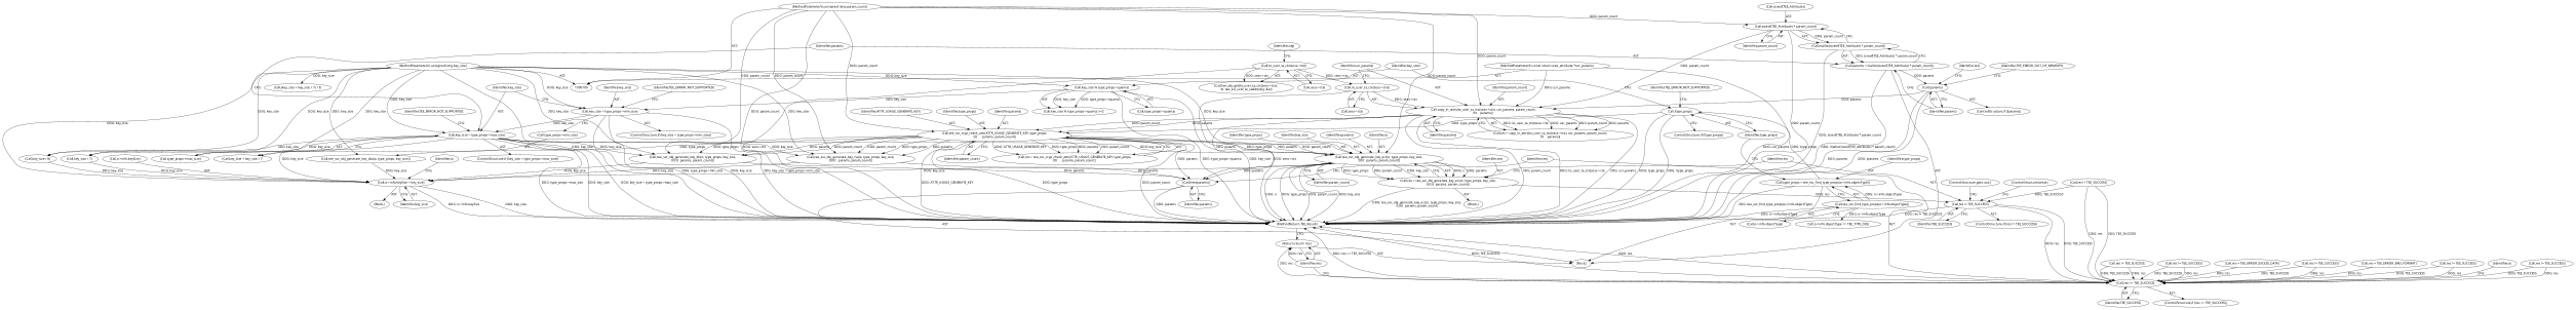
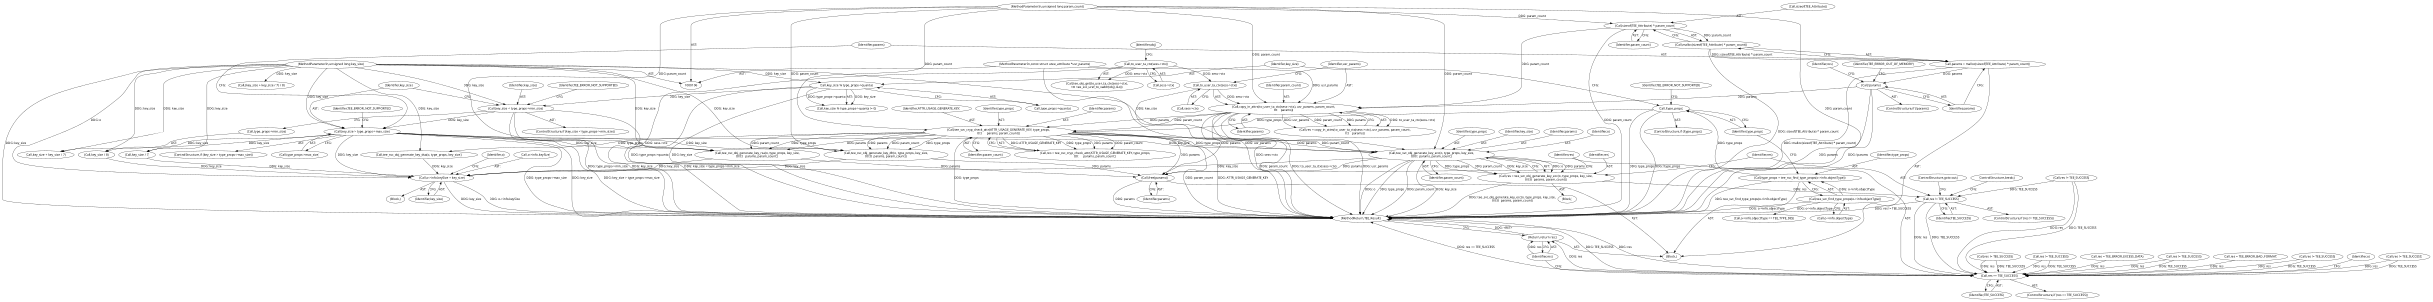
  digraph {
    fontname="Noto Sans"
    node [fontname="Noto Sans"]
    edge [fontname="Noto Sans"]
    n1 [label="(Call,tee_svc_obj_generate_key_ecc(o, type_props, key_size,\n\t\t\t\t\t\t  params, param_count))"]
    n2 [label="(Call,res = tee_svc_obj_generate_key_ecc(o, type_props, key_size,\n\t\t\t\t\t\t  params, param_count))"]
    n3 [label="(Call,free(params))"]
    n4 [label="(Call,o->info.keySize = key_size)"]
    n5 [label="(Identifier,param_count)"]
    n6 [label="(MethodReturn,TEE_Result)"]
    n7 [label="(Call,res != TEE_SUCCESS)"]
    n8 [label="(Block,)"]
    n9 [label="(Block,)"]
    n10 [label="(Identifier,params)"]
    n11 [label="(Block,)"]
    n12 [label="(Identifier,key_size)"]
    n13 [label="(Return,return res;)"]
    n14 [label="(Call,tee_svc_cryp_check_attr(ATTR_USAGE_GENERATE_KEY, type_props,\n\t\t\t\t      params, param_count))"]
    n15 [label="(Identifier,param_count)"]
    n16 [label="(Call,tee_svc_obj_generate_key_dh(o, type_props, key_size,\n\t\t\t\t\t\t  params, param_count))"]
    n17 [label="(Call,res = tee_svc_cryp_check_attr(ATTR_USAGE_GENERATE_KEY, type_props,\n\t\t\t\t      params, param_count))"]
    n18 [label="(Call,tee_svc_obj_generate_key_dsa(o, type_props, key_size))"]
    n19 [label="(Call,tee_svc_obj_generate_key_rsa(o, type_props, key_size,\n\t\t\t\t\t\t   params, param_count))"]
    n20 [label="(Call,!type_props)"]
    n21 [label="(Identifier,type_props)"]
    n22 [label="(ControlStructure,if (!type_props))"]
    n23 [label="(Call,type_props = tee_svc_find_type_props(o->info.objectType))"]
    n24 [label="(Call,tee_svc_find_type_props(o->info.objectType))"]
    n25 [label="(Call,o->info.objectType)"]
    n26 [label="(Call,o->info.objectType == TEE_TYPE_DES)"]
    n27 [label="(Call,copy_in_attrs(to_user_ta_ctx(sess->ctx), usr_params, param_count,\n\t\t\t    params))"]
    n28 [label="(Call,res = copy_in_attrs(to_user_ta_ctx(sess->ctx), usr_params, param_count,\n\t\t\t    params))"]
    n29 [label="(Identifier,params)"]
    n30 [label="(Call,to_user_ta_ctx(sess->ctx))"]
    n31 [label="(Call,sess->ctx)"]
    n32 [label="(Call,to_user_ta_ctx(sess->ctx))"]
    n33 [label="(Call,sess->ctx)"]
    n34 [label="(Call,tee_obj_get(to_user_ta_ctx(sess->ctx),\n\t\t\t  tee_svc_uref_to_vaddr(obj), &o))"]
    n35 [label="(MethodParameterIn,const struct utee_attribute *usr_params)"]
    1000106
    n37 [label="(Call,sizeof(TEE_Attribute) * param_count)"]
    n38 [label="(Call,malloc(sizeof(TEE_Attribute) * param_count))"]
    n39 [label="(Identifier,param_count)"]
    n40 [label="(Call,params = malloc(sizeof(TEE_Attribute) * param_count))"]
    n41 [label="(MethodParameterIn,unsigned long param_count)"]
    n42 [label="(Call,!params)"]
    n43 [label="(ControlStructure,if (!params))"]
    n44 [label="(Identifier,params)"]
    n45 [label="(Call,key_size > type_props->max_size)"]
    n46 [label="(ControlStructure,if (key_size > type_props->max_size))"]
    n47 [label="(Call,type_props->max_size)"]
    n48 [label="(Call,key_size / 8)"]
    n49 [label="(Call,key_size / 7)"]
    n50 [label="(Call,key_size < type_props->min_size)"]
    n51 [label="(Call,type_props->min_size)"]
    n52 [label="(ControlStructure,if (key_size < type_props->min_size))"]
    n53 [label="(Call,key_size + key_size / 7)"]
    n54 [label="(Call,key_size % type_props->quanta)"]
    n55 [label="(Call,key_size % type_props->quanta != 0)"]
    n56 [label="(Call,type_props->quanta)"]
    n57 [label="(MethodParameterIn,unsigned long key_size)"]
    n58 [label="(Call,(key_size + key_size / 7) / 8)"]
    n59 [label="(Call,res == TEE_SUCCESS)"]
    n60 [label="(Identifier,TEE_SUCCESS)"]
    n61 [label="(ControlStructure,if (res != TEE_SUCCESS))"]
    n62 [label="(Identifier,TEE_SUCCESS)"]
    n63 [label="(ControlStructure,if (res == TEE_SUCCESS))"]
    n64 [label="(Identifier,res)"]
    n65 [label="(Identifier,res)"]
    n66 [label="(Call,res != TEE_SUCCESS)"]
    n67 [label="(Identifier,type_props)"]
    n68 [label="(Identifier,o)"]
    n69 [label="(Identifier,params)"]
    n70 [label="(Identifier,type_props)"]
    n71 [label="(Call,o->info.keySize)"]
    n72 [label="(Identifier,key_size)"]
    n73 [label="(ControlStructure,goto out;)"]
    n74 [label="(Identifier,params)"]
    n75 [label="(Identifier,res)"]
    n76 [label="(Identifier,key_size)"]
    n77 [label="(Identifier,TEE_ERROR_NOT_SUPPORTED)"]
    n78 [label="(Call,res != TEE_SUCCESS)"]
    n79 [label="(Call,sizeof(TEE_Attribute))"]
    n80 [label="(Call,res = TEE_ERROR_EXCESS_DATA)"]
    n81 [label="(Identifier,res)"]
    n82 [label="(Identifier,obj)"]
    n83 [label="(Identifier,params)"]
    n84 [label="(Identifier,o)"]
    n85 [label="(Call,res != TEE_SUCCESS)"]
    n86 [label="(Identifier,key_size)"]
    n87 [label="(Call,res != TEE_SUCCESS)"]
    n88 [label="(Identifier,res)"]
    n89 [label="(Identifier,type_props)"]
    n90 [label="(Identifier,usr_params)"]
    n91 [label="(Call,res = TEE_ERROR_BAD_FORMAT)"]
    n92 [label="(Identifier,TEE_ERROR_OUT_OF_MEMORY)"]
    n93 [label="(Call,res != TEE_SUCCESS)"]
    n94 [label="(Identifier,TEE_ERROR_NOT_SUPPORTED)"]
    n95 [label="(Identifier,key_size)"]
    n96 [label="(Identifier,param_count)"]
    n97 [label="(Identifier,o)"]
    n98 [label="(Identifier,TEE_ERROR_NOT_SUPPORTED)"]
    n99 [label="(Call,res != TEE_SUCCESS)"]
    n100 [label="(Identifier,ATTR_USAGE_GENERATE_KEY)"]
    n101 [label="(ControlStructure,break;)"]
    n1 -> n2 [label="AST: "]
    n1 -> n2 [label="DDG: o"]
    n1 -> n2 [label="DDG: params"]
    n1 -> n2 [label="DDG: type_props"]
    n1 -> n2 [label="DDG: param_count"]
    n1 -> n2 [label="DDG: key_size"]
    n1 -> n3 [label="DDG: params"]
    n1 -> n4 [label="DDG: key_size"]
    n1 -> n5 [label="CFG: "]
    n1 -> n6 [label="DDG: o"]
    n1 -> n6 [label="DDG: type_props"]
    n1 -> n6 [label="DDG: param_count"]
    n1 -> n6 [label="DDG: key_size"]
    n2 -> n1 [label="CFG: "]
    n2 -> n6 [label="DDG: tee_svc_obj_generate_key_ecc(o, type_props, key_size,\n\t\t\t\t\t\t  params, param_count)"]
    n2 -> n7 [label="DDG: res"]
    n2 -> n8 [label="AST: "]
    n3 -> n6 [label="DDG: params"]
    n3 -> n9 [label="AST: "]
    n3 -> n10 [label="CFG: "]
    n4 -> n6 [label="DDG: key_size"]
    n4 -> n6 [label="DDG: o->info.keySize"]
    n4 -> n11 [label="AST: "]
    n4 -> n12 [label="CFG: "]
    n5 -> n1 [label="AST: "]
    n6 -> n13 [label="CFG: "]
    n7 -> n6 [label="DDG: res != TEE_SUCCESS"]
    n7 -> n59 [label="DDG: res"]
    n7 -> n59 [label="DDG: TEE_SUCCESS"]
    n7 -> n60 [label="CFG: "]
    n7 -> n61 [label="AST: "]
    n10 -> n3 [label="AST: "]
    n12 -> n4 [label="AST: "]
+   n13 -> n6 [label="DDG: <RET>"]
    n13 -> n9 [label="AST: "]
    n13 -> n64 [label="CFG: "]
    n14 -> n1 [label="DDG: type_props"]
    n14 -> n1 [label="DDG: params"]
    n14 -> n1 [label="DDG: param_count"]
    n14 -> n3 [label="DDG: params"]
    n14 -> n6 [label="DDG: type_props"]
    n14 -> n6 [label="DDG: param_count"]
    n14 -> n6 [label="DDG: ATTR_USAGE_GENERATE_KEY"]
    n14 -> n15 [label="CFG: "]
    n14 -> n16 [label="DDG: type_props"]
    n14 -> n16 [label="DDG: params"]
    n14 -> n16 [label="DDG: param_count"]
    n14 -> n17 [label="AST: "]
    n14 -> n17 [label="DDG: ATTR_USAGE_GENERATE_KEY"]
    n14 -> n17 [label="DDG: type_props"]
    n14 -> n17 [label="DDG: params"]
    n14 -> n17 [label="DDG: param_count"]
    n14 -> n18 [label="DDG: type_props"]
    n14 -> n19 [label="DDG: type_props"]
    n14 -> n19 [label="DDG: params"]
    n14 -> n19 [label="DDG: param_count"]
    n15 -> n14 [label="AST: "]
    n16 -> n3 [label="DDG: params"]
    n16 -> n4 [label="DDG: key_size"]
    n17 -> n14 [label="CFG: "]
    n18 -> n4 [label="DDG: key_size"]
    n19 -> n3 [label="DDG: params"]
    n19 -> n4 [label="DDG: key_size"]
    n20 -> n6 [label="DDG: type_props"]
    n20 -> n6 [label="DDG: !type_props"]
    n20 -> n14 [label="DDG: type_props"]
    n20 -> n21 [label="CFG: "]
-   n20 -> n22 [label="CFG: "]
+   n20 -> n22 [label="AST: "]
    n21 -> n20 [label="AST: "]
    n21 -> n23 [label="CFG: "]
    n23 -> n6 [label="DDG: tee_svc_find_type_props(o->info.objectType)"]
    n23 -> n9 [label="AST: "]
    n23 -> n20 [label="DDG: type_props"]
    n23 -> n24 [label="CFG: "]
    n24 -> n6 [label="DDG: o->info.objectType"]
    n24 -> n23 [label="AST: "]
    n24 -> n23 [label="DDG: o->info.objectType"]
    n24 -> n25 [label="CFG: "]
    n24 -> n26 [label="DDG: o->info.objectType"]
    n25 -> n24 [label="AST: "]
    n27 -> n3 [label="DDG: params"]
    n27 -> n6 [label="DDG: param_count"]
    n27 -> n6 [label="DDG: to_user_ta_ctx(sess->ctx)"]
    n27 -> n6 [label="DDG: usr_params"]
    n27 -> n14 [label="DDG: params"]
    n27 -> n14 [label="DDG: param_count"]
    n27 -> n28 [label="AST: "]
    n27 -> n28 [label="DDG: to_user_ta_ctx(sess->ctx)"]
    n27 -> n28 [label="DDG: usr_params"]
    n27 -> n28 [label="DDG: param_count"]
    n27 -> n28 [label="DDG: params"]
    n27 -> n29 [label="CFG: "]
    n28 -> n27 [label="CFG: "]
    n29 -> n27 [label="AST: "]
    n30 -> n6 [label="DDG: sess->ctx"]
    n30 -> n27 [label="AST: "]
    n30 -> n27 [label="DDG: sess->ctx"]
    n30 -> n31 [label="CFG: "]
    n31 -> n30 [label="AST: "]
    n32 -> n6 [label="DDG: sess->ctx"]
    n32 -> n30 [label="DDG: sess->ctx"]
    n32 -> n33 [label="CFG: "]
    n32 -> n34 [label="AST: "]
    n32 -> n34 [label="DDG: sess->ctx"]
    n33 -> n32 [label="AST: "]
    n35 -> n6 [label="DDG: usr_params"]
    n35 -> n27 [label="DDG: usr_params"]
    n35 -> 1000106 [label="AST: "]
    n37 -> n6 [label="DDG: param_count"]
    n37 -> n27 [label="DDG: param_count"]
    n37 -> n38 [label="AST: "]
    n37 -> n38 [label="DDG: param_count"]
    n37 -> n39 [label="CFG: "]
    n38 -> n6 [label="DDG: sizeof(TEE_Attribute) * param_count"]
    n38 -> n37 [label="CFG: "]
    n38 -> n40 [label="AST: "]
    n38 -> n40 [label="DDG: sizeof(TEE_Attribute) * param_count"]
    n39 -> n37 [label="AST: "]
    n40 -> n6 [label="DDG: malloc(sizeof(TEE_Attribute) * param_count)"]
    n40 -> n9 [label="AST: "]
    n40 -> n38 [label="CFG: "]
    n40 -> n42 [label="DDG: params"]
    n41 -> n1 [label="DDG: param_count"]
    n41 -> n6 [label="DDG: param_count"]
    n41 -> n14 [label="DDG: param_count"]
    n41 -> n16 [label="DDG: param_count"]
    n41 -> n19 [label="DDG: param_count"]
    n41 -> n27 [label="DDG: param_count"]
    n41 -> 1000106 [label="AST: "]
    n41 -> n37 [label="DDG: param_count"]
    n42 -> n6 [label="DDG: !params"]
    n42 -> n6 [label="DDG: params"]
    n42 -> n27 [label="DDG: params"]
    n42 -> n43 [label="AST: "]
    n42 -> n44 [label="CFG: "]
    n44 -> n40 [label="CFG: "]
    n44 -> n42 [label="AST: "]
    n45 -> n1 [label="DDG: key_size"]
    n45 -> n4 [label="DDG: key_size"]
    n45 -> n6 [label="DDG: key_size > type_props->max_size"]
    n45 -> n6 [label="DDG: type_props->max_size"]
    n45 -> n6 [label="DDG: key_size"]
    n45 -> n16 [label="DDG: key_size"]
    n45 -> n19 [label="DDG: key_size"]
    n45 -> n46 [label="AST: "]
    n45 -> n47 [label="CFG: "]
    n45 -> n48 [label="DDG: key_size"]
    n45 -> n49 [label="DDG: key_size"]
    n47 -> n45 [label="AST: "]
    n48 -> n4 [label="DDG: key_size"]
    n49 -> n4 [label="DDG: key_size"]
    n50 -> n6 [label="DDG: type_props->min_size"]
    n50 -> n6 [label="DDG: key_size"]
    n50 -> n6 [label="DDG: key_size < type_props->min_size"]
    n50 -> n45 [label="DDG: key_size"]
    n50 -> n51 [label="CFG: "]
    n50 -> n52 [label="AST: "]
    n51 -> n53 [label="AST: "]
    n54 -> n6 [label="DDG: key_size"]
    n54 -> n6 [label="DDG: type_props->quanta"]
    n54 -> n50 [label="DDG: key_size"]
    n54 -> n55 [label="AST: "]
    n54 -> n55 [label="DDG: key_size"]
    n54 -> n55 [label="DDG: type_props->quanta"]
    n54 -> n56 [label="CFG: "]
    n56 -> n54 [label="AST: "]
    n57 -> n1 [label="DDG: key_size"]
-   n57 -> n4 [label="DDG: key_size"]
+   n57 -> n4 [label="DDG: o"]
    n57 -> n6 [label="DDG: key_size"]
    n57 -> n16 [label="DDG: key_size"]
    n57 -> n18 [label="DDG: key_size"]
    n57 -> n19 [label="DDG: key_size"]
    n57 -> 1000106 [label="AST: "]
    n57 -> n45 [label="DDG: key_size"]
    n57 -> n48 [label="DDG: key_size"]
    n57 -> n49 [label="DDG: key_size"]
    n57 -> n50 [label="DDG: key_size"]
    n57 -> n53 [label="DDG: key_size"]
    n57 -> n54 [label="DDG: key_size"]
    n57 -> n58 [label="DDG: key_size"]
    n59 -> n6 [label="DDG: res == TEE_SUCCESS"]
    n59 -> n6 [label="DDG: TEE_SUCCESS"]
    n59 -> n6 [label="DDG: res"]
    n59 -> n13 [label="DDG: res"]
    n59 -> n62 [label="CFG: "]
    n59 -> n63 [label="AST: "]
    n60 -> n7 [label="AST: "]
    n62 -> n59 [label="AST: "]
    n64 -> n13 [label="AST: "]
    n64 -> n13 [label="DDG: res"]
    n64 -> n59 [label="CFG: "]
    n65 -> n2 [label="AST: "]
    n66 -> n59 [label="DDG: res"]
    n66 -> n59 [label="DDG: TEE_SUCCESS"]
    n67 -> n14 [label="AST: "]
    n68 -> n4 [label="CFG: "]
    n69 -> n1 [label="AST: "]
    n70 -> n23 [label="AST: "]
    n71 -> n4 [label="AST: "]
    n72 -> n50 [label="AST: "]
    n73 -> n7 [label="CFG: "]
    n74 -> n40 [label="AST: "]
    n74 -> n45 [label="CFG: "]
    n75 -> n2 [label="CFG: "]
    n75 -> n7 [label="AST: "]
    n76 -> n20 [label="CFG: "]
    n76 -> n54 [label="AST: "]
    n77 -> n50 [label="CFG: "]
    n78 -> n59 [label="DDG: res"]
    n78 -> n59 [label="DDG: TEE_SUCCESS"]
    n79 -> n37 [label="AST: "]
    n80 -> n59 [label="DDG: res"]
    n81 -> n3 [label="CFG: "]
    n81 -> n59 [label="AST: "]
    n82 -> n32 [label="CFG: "]
    n83 -> n14 [label="AST: "]
    n84 -> n1 [label="AST: "]
    n85 -> n59 [label="DDG: res"]
    n85 -> n59 [label="DDG: TEE_SUCCESS"]
    n86 -> n45 [label="AST: "]
    n86 -> n50 [label="CFG: "]
    n87 -> n7 [label="DDG: TEE_SUCCESS"]
    n87 -> n59 [label="DDG: res"]
    n87 -> n59 [label="DDG: TEE_SUCCESS"]
    n88 -> n42 [label="CFG: "]
    n89 -> n1 [label="AST: "]
    n90 -> n27 [label="AST: "]
    n90 -> n30 [label="CFG: "]
    n91 -> n59 [label="DDG: res"]
    n92 -> n42 [label="CFG: "]
    n93 -> n59 [label="DDG: res"]
    n93 -> n59 [label="DDG: TEE_SUCCESS"]
    n94 -> n20 [label="CFG: "]
    n95 -> n1 [label="AST: "]
    n96 -> n27 [label="AST: "]
    n97 -> n59 [label="CFG: "]
    n98 -> n45 [label="CFG: "]
    n99 -> n59 [label="DDG: res"]
    n99 -> n59 [label="DDG: TEE_SUCCESS"]
    n100 -> n14 [label="AST: "]
    n101 -> n7 [label="CFG: "]
  }
